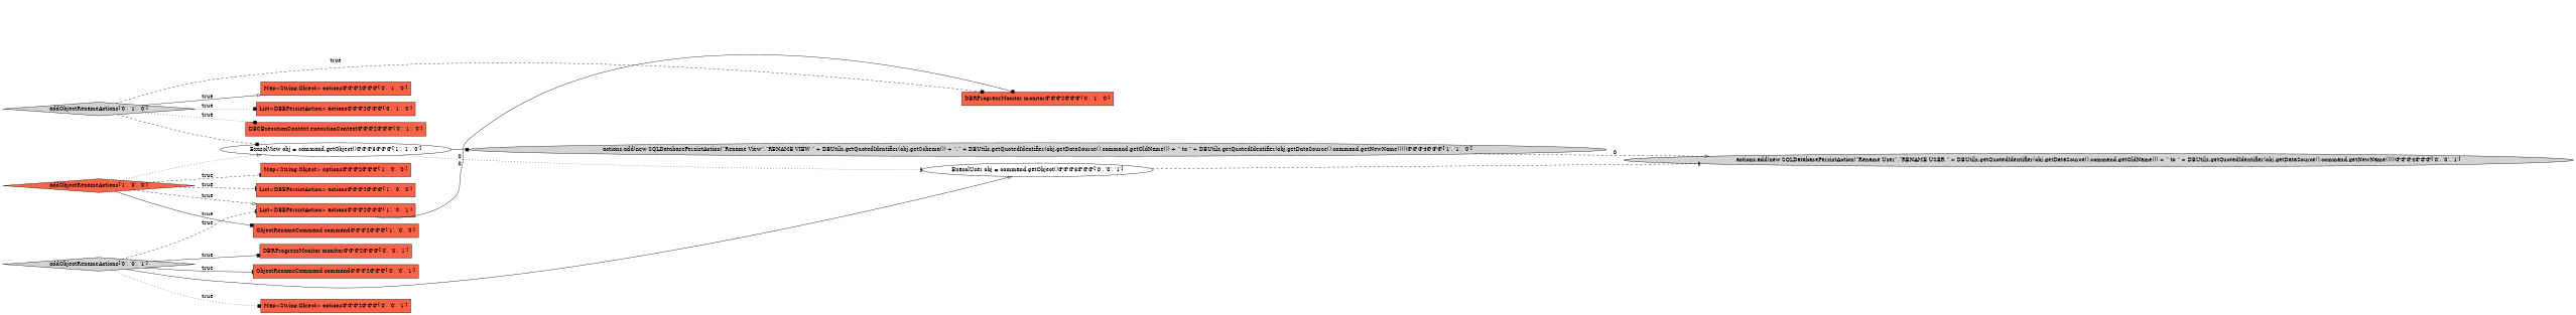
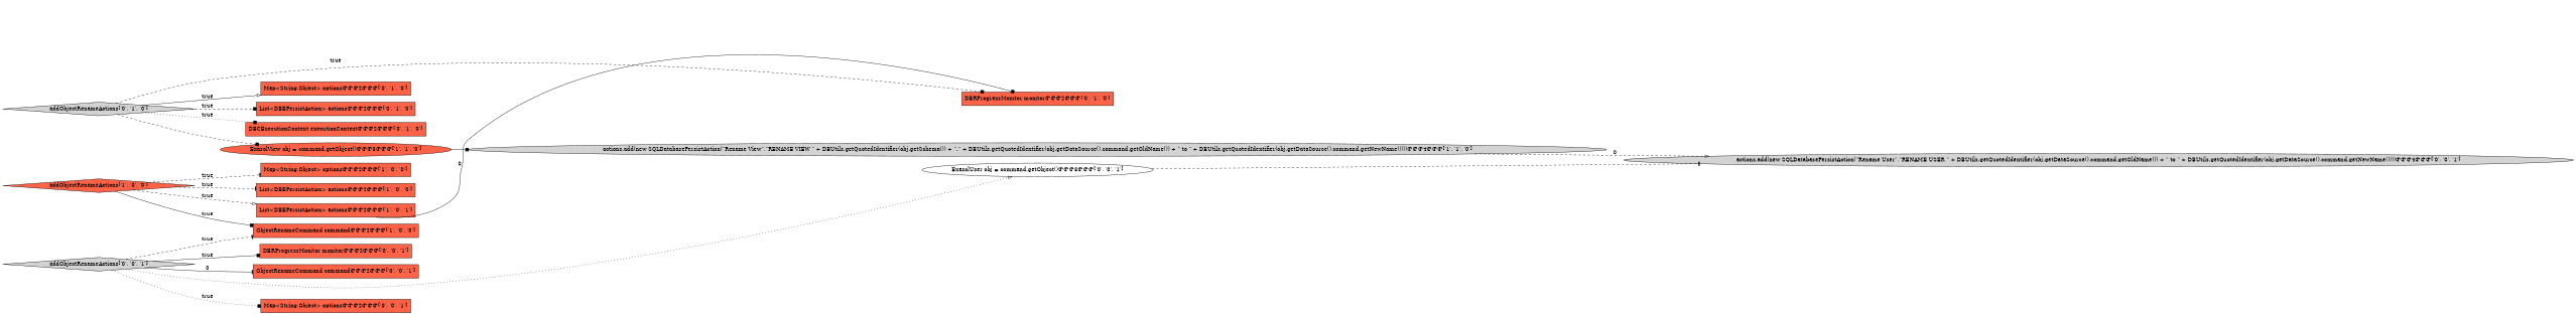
  digraph {
    rankdir=LR
    node [fillcolor=tomato shape=box style=filled]
    edge [arrowhead=box style=dashed]
-   n1 [fillcolor=white label="ExasolView obj = command.getObject()@@@3@@@['1', '1', '0']" shape=ellipse]
+   n1 [label="ExasolView obj = command.getObject()@@@3@@@['1', '1', '0']" shape=ellipse]
    n2 [fillcolor=white label="ExasolUser obj = command.getObject()@@@3@@@['0', '0', '1']" shape=ellipse]
    n3 [fillcolor=lightgray label="actions.add(new SQLDatabasePersistAction(\"Rename View\",\"RENAME VIEW \" + DBUtils.getQuotedIdentifier(obj.getSchema()) + \".\" + DBUtils.getQuotedIdentifier(obj.getDataSource(),command.getOldName()) + \" to \" + DBUtils.getQuotedIdentifier(obj.getDataSource(),command.getNewName())))@@@4@@@['1', '1', '0']" shape=ellipse]
    n4 [fillcolor=lightgray label="actions.add(new SQLDatabasePersistAction(\"Rename User\",\"RENAME USER \" + DBUtils.getQuotedIdentifier(obj.getDataSource(),command.getOldName()) + \" to \" + DBUtils.getQuotedIdentifier(obj.getDataSource(),command.getNewName())))@@@4@@@['0', '0', '1']" shape=ellipse]
    n5 [label="List<DBEPersistAction> actions@@@2@@@['1', '0', '1']"]
    n6 [label="DBRProgressMonitor monitor@@@2@@@['0', '1', '0']"]
    n7 [label="Map<String,Object> options@@@2@@@['0', '0', '1']"]
    n8 [label="addObjectRenameActions['1', '0', '0']" shape=diamond]
    n9 [label="Map<String,Object> options@@@2@@@['1', '0', '0']"]
    n10 [label="List<DBEPersistAction> actions@@@2@@@['1', '0', '0']"]
    n11 [label="ObjectRenameCommand command@@@2@@@['1', '0', '0']"]
    n12 [fillcolor=lightgray label="addObjectRenameActions['0', '1', '0']" shape=diamond]
    n13 [label="List<DBEPersistAction> actions@@@2@@@['0', '1', '0']"]
    n14 [label="DBCExecutionContext executionContext@@@2@@@['0', '1', '0']"]
    n15 [label="Map<String,Object> options@@@2@@@['0', '1', '0']"]
    n16 [label="DBRProgressMonitor monitor@@@2@@@['0', '0', '1']"]
    n17 [fillcolor=lightgray label="addObjectRenameActions['0', '0', '1']" shape=diamond]
    n18 [label="ObjectRenameCommand command@@@2@@@['0', '0', '1']"]
-   n1 -> n2 [arrowhead=tee label=0 style=dotted]
    n1 -> n3 [style=solid]
    n2 -> n4 [arrowhead=tee]
    n3 -> n4 [arrowhead=onormal label=0]
    n5 -> n6 [label=0 style=solid]
-   n8 -> n1 [arrowhead=onormal style=dotted]
    n8 -> n5 [arrowhead=onormal label=true]
    n8 -> n9 [arrowhead=tee label=true]
    n8 -> n10 [arrowhead=tee label=true]
    n8 -> n11 [label=true style=solid]
    n12 -> n1
    n12 -> n6 [label=true]
-   n12 -> n13 [label=true style=dotted]
+   n12 -> n13 [label=true]
    n12 -> n14 [label=true style=dotted]
    n12 -> n15 [arrowhead=onormal label=true style=solid]
-   n17 -> n2 [arrowhead=onormal style=solid]
-   n17 -> n5 [arrowhead=tee label=true]
+   n17 -> n2 [arrowhead=onormal style=dotted]
+   n17 -> n11 [arrowhead=tee label=true]
    n17 -> n7 [label=true style=dotted]
    n17 -> n16 [label=true style=solid]
-   n17 -> n18 [arrowhead=tee label=true style=solid]
+   n17 -> n18 [arrowhead=tee label=0 style=solid]
  }
